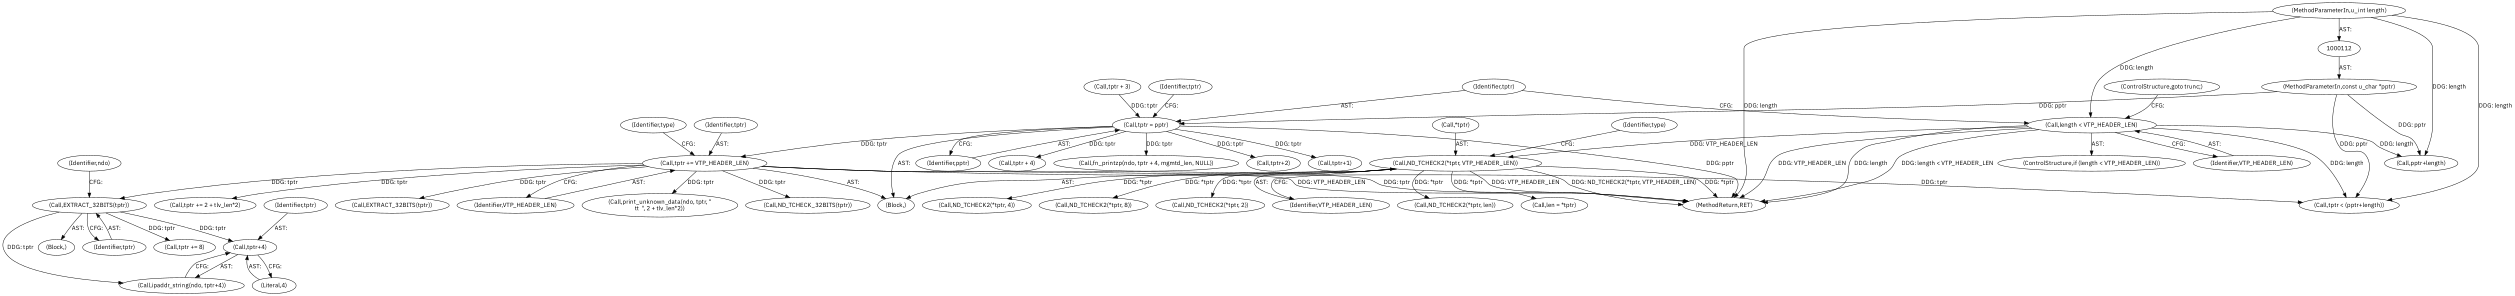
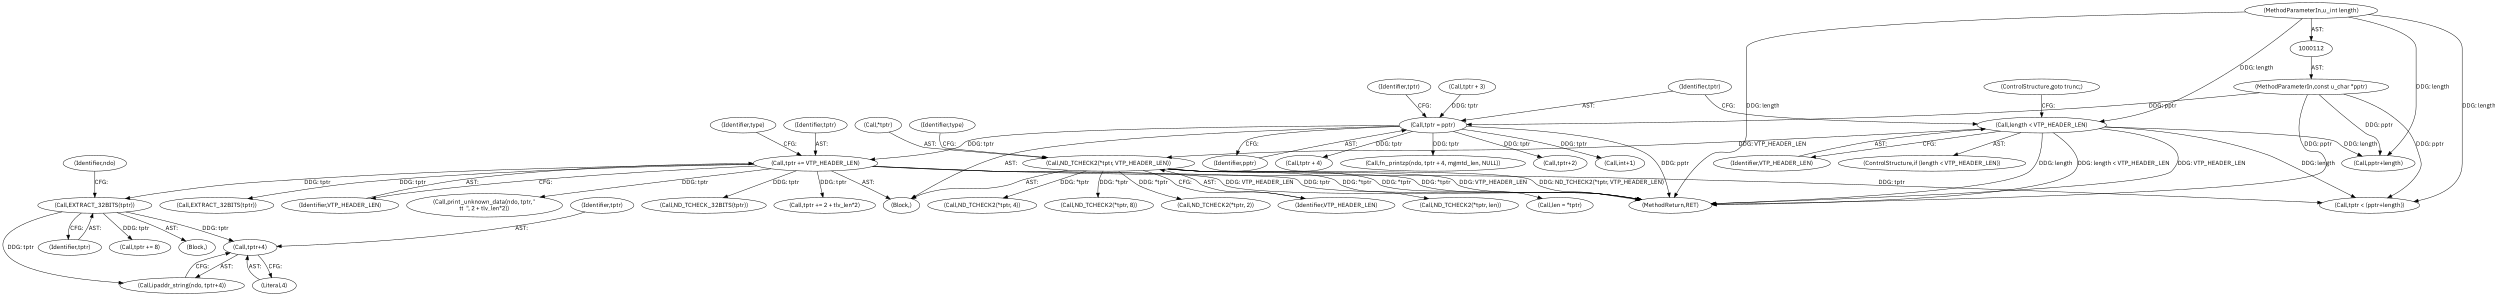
  digraph {
    fontname="IBM Plex Sans"
    node [fontname="IBM Plex Sans"]
    edge [fontname="IBM Plex Sans"]
    n1 [label="(Call,tptr+4)"]
    n2 [label="(Literal,4)"]
    n3 [label="(Call,ipaddr_string(ndo, tptr+4))"]
    n4 [label="(Call,EXTRACT_32BITS(tptr))"]
    n5 [label="(Block,)"]
    n6 [label="(Identifier,tptr)"]
    n7 [label="(Call,tptr += 8)"]
    n8 [label="(Call,tptr += VTP_HEADER_LEN)"]
    n9 [label="(Block,)"]
    n10 [label="(Call,print_unknown_data(ndo, tptr, \"\n\t\t  \", 2 + tlv_len*2))"]
    n11 [label="(Call,ND_TCHECK_32BITS(tptr))"]
    n12 [label="(MethodReturn,RET)"]
    n13 [label="(Call,tptr += 2 + tlv_len*2)"]
    n14 [label="(Call,EXTRACT_32BITS(tptr))"]
    n15 [label="(Identifier,VTP_HEADER_LEN)"]
    n16 [label="(Call,tptr < (pptr+length))"]
    n17 [label="(Call,ND_TCHECK2(*tptr, VTP_HEADER_LEN))"]
    n18 [label="(Call,ND_TCHECK2(*tptr, 4))"]
    n19 [label="(Call,ND_TCHECK2(*tptr, 8))"]
    n20 [label="(Call,ND_TCHECK2(*tptr, 2))"]
    n21 [label="(Identifier,VTP_HEADER_LEN)"]
    n22 [label="(Call,ND_TCHECK2(*tptr, len))"]
    n23 [label="(Call,len = *tptr)"]
    n24 [label="(Call,length < VTP_HEADER_LEN)"]
    n25 [label="(ControlStructure,if (length < VTP_HEADER_LEN))"]
    n26 [label="(Identifier,VTP_HEADER_LEN)"]
    n27 [label="(Call,pptr+length)"]
    n28 [label="(MethodParameterIn,u_int length)"]
    1000112
    n30 [label="(MethodParameterIn,const u_char *pptr)"]
    n31 [label="(Call,tptr = pptr)"]
    n32 [label="(Call,tptr + 4)"]
    n33 [label="(Call,fn_printzp(ndo, tptr + 4, mgmtd_len, NULL))"]
    n34 [label="(Call,tptr+2)"]
-   n35 [label="(Call,tptr+1)"]
+   n35 [label="(Call,int+1)"]
    n36 [label="(Identifier,pptr)"]
    n37 [label="(Call,tptr + 3)"]
    n38 [label="(Call,*tptr)"]
    n39 [label="(Identifier,type)"]
    n40 [label="(ControlStructure,goto trunc;)"]
    n41 [label="(Identifier,tptr)"]
    n42 [label="(Identifier,type)"]
    n43 [label="(Identifier,tptr)"]
    n44 [label="(Identifier,tptr)"]
    n45 [label="(Identifier,ndo)"]
    n46 [label="(Identifier,tptr)"]
    n1 -> n2 [label="CFG: "]
    n1 -> n3 [label="AST: "]
    n2 -> n1 [label="AST: "]
    n3 -> n1 [label="CFG: "]
    n4 -> n1 [label="DDG: tptr"]
    n4 -> n3 [label="DDG: tptr"]
    n4 -> n5 [label="AST: "]
    n4 -> n6 [label="CFG: "]
    n4 -> n7 [label="DDG: tptr"]
    n6 -> n4 [label="AST: "]
    n8 -> n4 [label="DDG: tptr"]
    n8 -> n9 [label="AST: "]
    n8 -> n10 [label="DDG: tptr"]
    n8 -> n11 [label="DDG: tptr"]
    n8 -> n12 [label="DDG: tptr"]
    n8 -> n12 [label="DDG: VTP_HEADER_LEN"]
    n8 -> n13 [label="DDG: tptr"]
    n8 -> n14 [label="DDG: tptr"]
    n8 -> n15 [label="CFG: "]
    n8 -> n16 [label="DDG: tptr"]
    n15 -> n8 [label="AST: "]
    n17 -> n9 [label="AST: "]
    n17 -> n12 [label="DDG: ND_TCHECK2(*tptr, VTP_HEADER_LEN)"]
    n17 -> n12 [label="DDG: *tptr"]
    n17 -> n12 [label="DDG: VTP_HEADER_LEN"]
    n17 -> n18 [label="DDG: *tptr"]
    n17 -> n19 [label="DDG: *tptr"]
    n17 -> n20 [label="DDG: *tptr"]
    n17 -> n21 [label="CFG: "]
    n17 -> n22 [label="DDG: *tptr"]
    n17 -> n23 [label="DDG: *tptr"]
    n21 -> n17 [label="AST: "]
    n24 -> n12 [label="DDG: length"]
    n24 -> n12 [label="DDG: length < VTP_HEADER_LEN"]
    n24 -> n12 [label="DDG: VTP_HEADER_LEN"]
    n24 -> n16 [label="DDG: length"]
    n24 -> n17 [label="DDG: VTP_HEADER_LEN"]
    n24 -> n25 [label="AST: "]
    n24 -> n26 [label="CFG: "]
    n24 -> n27 [label="DDG: length"]
    n26 -> n24 [label="AST: "]
    n28 -> n12 [label="DDG: length"]
    n28 -> n16 [label="DDG: length"]
    n28 -> n24 [label="DDG: length"]
    n28 -> n27 [label="DDG: length"]
    n28 -> 1000112 [label="AST: "]
    1000112 -> n30 [label="AST: "]
+   n30 -> n12 [label="DDG: pptr"]
    n30 -> n16 [label="DDG: pptr"]
    n30 -> n27 [label="DDG: pptr"]
    n30 -> n31 [label="DDG: pptr"]
    n31 -> n8 [label="DDG: tptr"]
    n31 -> n9 [label="AST: "]
    n31 -> n12 [label="DDG: pptr"]
    n31 -> n32 [label="DDG: tptr"]
    n31 -> n33 [label="DDG: tptr"]
    n31 -> n34 [label="DDG: tptr"]
    n31 -> n35 [label="DDG: tptr"]
    n31 -> n36 [label="CFG: "]
    n36 -> n31 [label="AST: "]
    n37 -> n31 [label="DDG: tptr"]
    n38 -> n17 [label="AST: "]
    n39 -> n17 [label="CFG: "]
    n40 -> n24 [label="CFG: "]
    n41 -> n31 [label="CFG: "]
    n42 -> n8 [label="CFG: "]
    n43 -> n8 [label="AST: "]
    n44 -> n24 [label="CFG: "]
    n44 -> n31 [label="AST: "]
    n45 -> n4 [label="CFG: "]
    n46 -> n1 [label="AST: "]
  }
